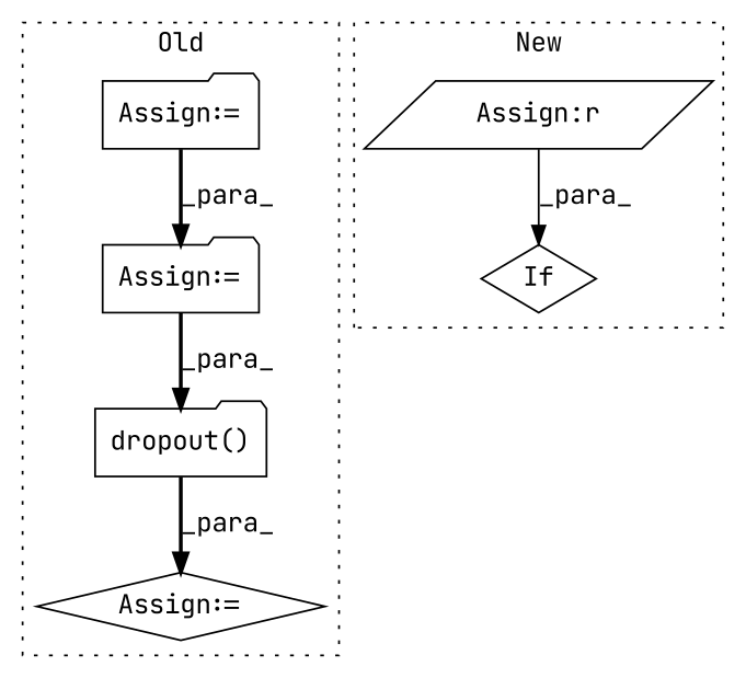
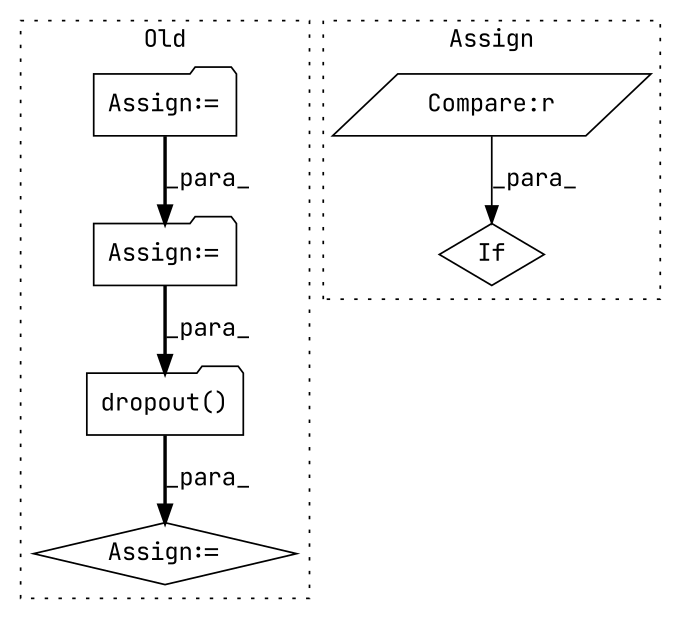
  digraph {
    fontname="JetBrains Mono"
    node [a=68 fontname="JetBrains Mono" l=3 shape=folder]
    edge [fontname="JetBrains Mono" style=bold]
    n1 [a=75 l="13,1" label="dropout()" s="4603,4627"]
    n2 [label="Assign:=" s=4600 shape=diamond]
    n3 [label="Assign:=" s=3774]
    n4 [label="Assign:=" s=4187]
    n5 [a=96 label=If s=13284 shape=diamond]
-   n6 [a=40 l=28 label="Assign:r" s=13287 shape=parallelogram]
+   n6 [a=40 l=28 label="Compare:r" s=13287 shape=parallelogram]
    subgraph cluster_1 {
      label=Old
      style=dotted
      n1
      n2
      n3
      n4
    }
    subgraph cluster_2 {
-     label=New
+     label=Assign
      style=dotted
      n5
      n6
    }
    n1 -> n2 [label=_para_]
    n3 -> n4 [label=_para_]
    n4 -> n1 [label=_para_]
    n6 -> n5 [label=_para_ style=solid]
  }
